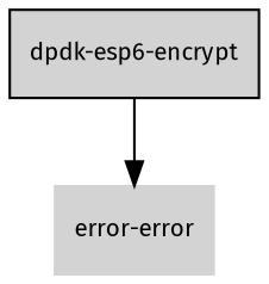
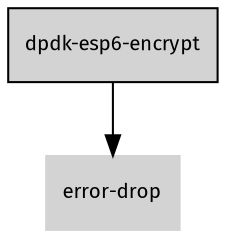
  digraph {
    rankdir=TB
    fontname="Fira Sans"
    node [fillcolor=lightgray fontcolor=black fontsize=10 shape=box style=filled fontname="Fira Sans"]
    "dpdk-esp6-encrypt" [color=black]
-   "error-drop" [color=lightgray label="error-error"]
+   "error-drop" [color=lightgray]
    "dpdk-esp6-encrypt" -> "error-drop" [fontsize=8 fontname="Fira Sans"]
  }
